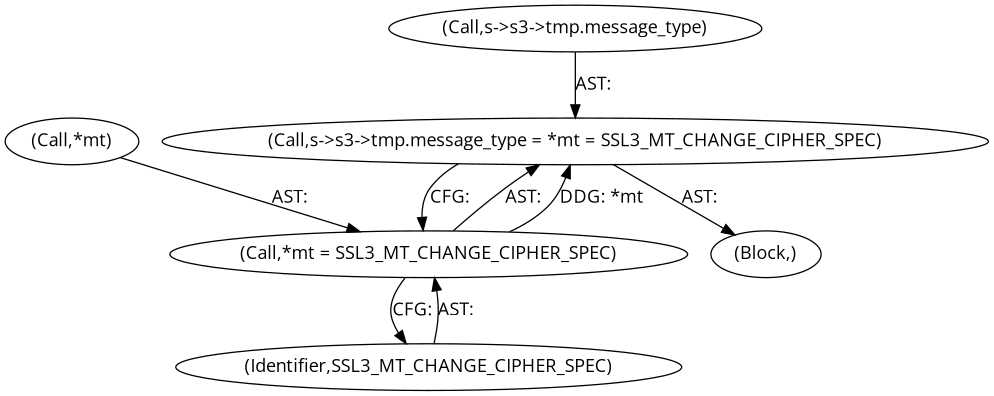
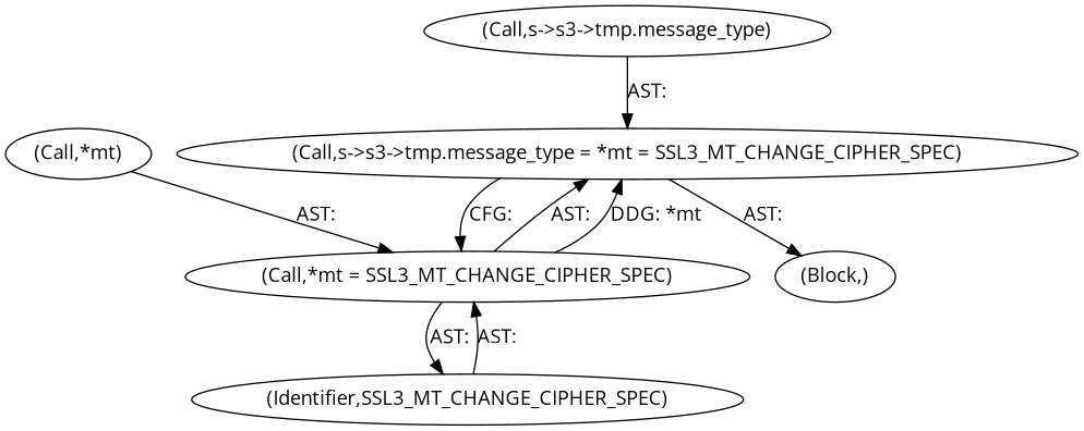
  digraph {
    fontname="Open Sans"
    node [fontname="Open Sans"]
    edge [fontname="Open Sans"]
    n1 [label="(Call,s->s3->tmp.message_type = *mt = SSL3_MT_CHANGE_CIPHER_SPEC)"]
    n2 [label="(Call,*mt = SSL3_MT_CHANGE_CIPHER_SPEC)"]
    n3 [label="(Block,)"]
    n4 [label="(Identifier,SSL3_MT_CHANGE_CIPHER_SPEC)"]
    n5 [label="(Call,*mt)"]
    n6 [label="(Call,s->s3->tmp.message_type)"]
    n1 -> n2 [label="CFG: "]
    n1 -> n3 [label="AST: "]
    n2 -> n1 [label="AST: "]
    n2 -> n1 [label="DDG: *mt"]
-   n2 -> n4 [label="CFG: "]
+   n2 -> n4 [label="AST: "]
    n4 -> n2 [label="AST: "]
    n5 -> n2 [label="AST: "]
    n6 -> n1 [label="AST: "]
  }
